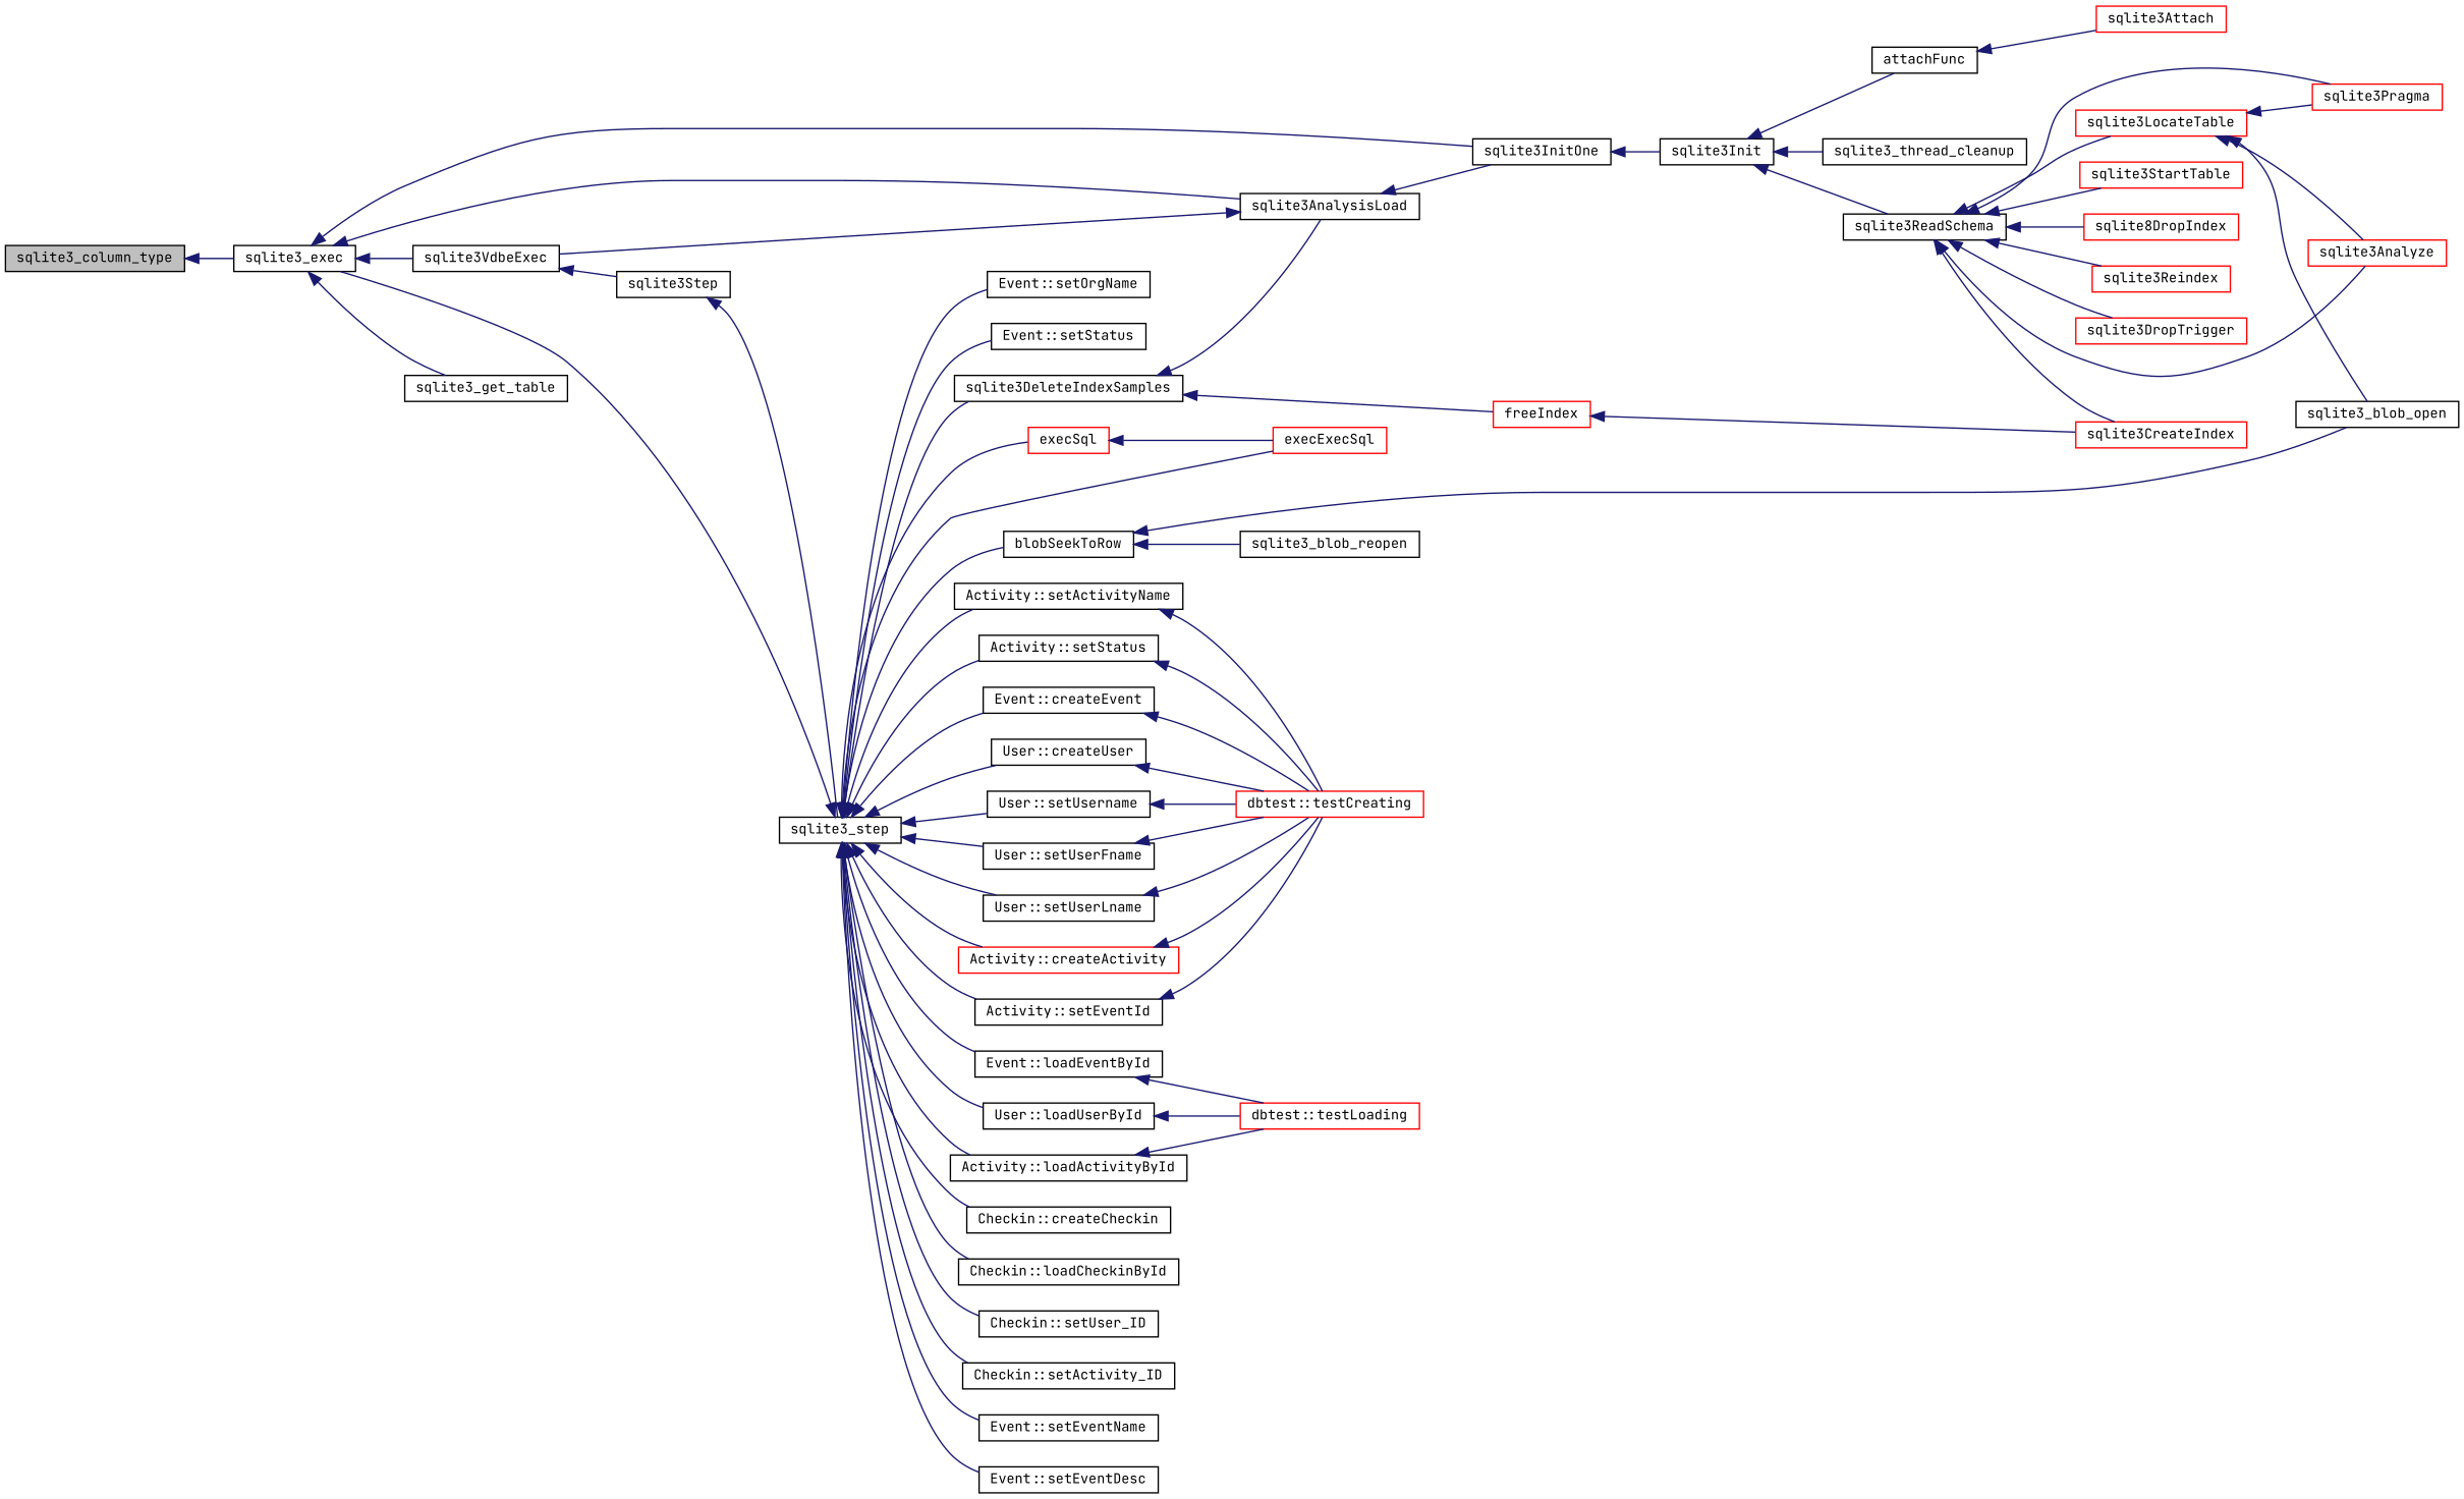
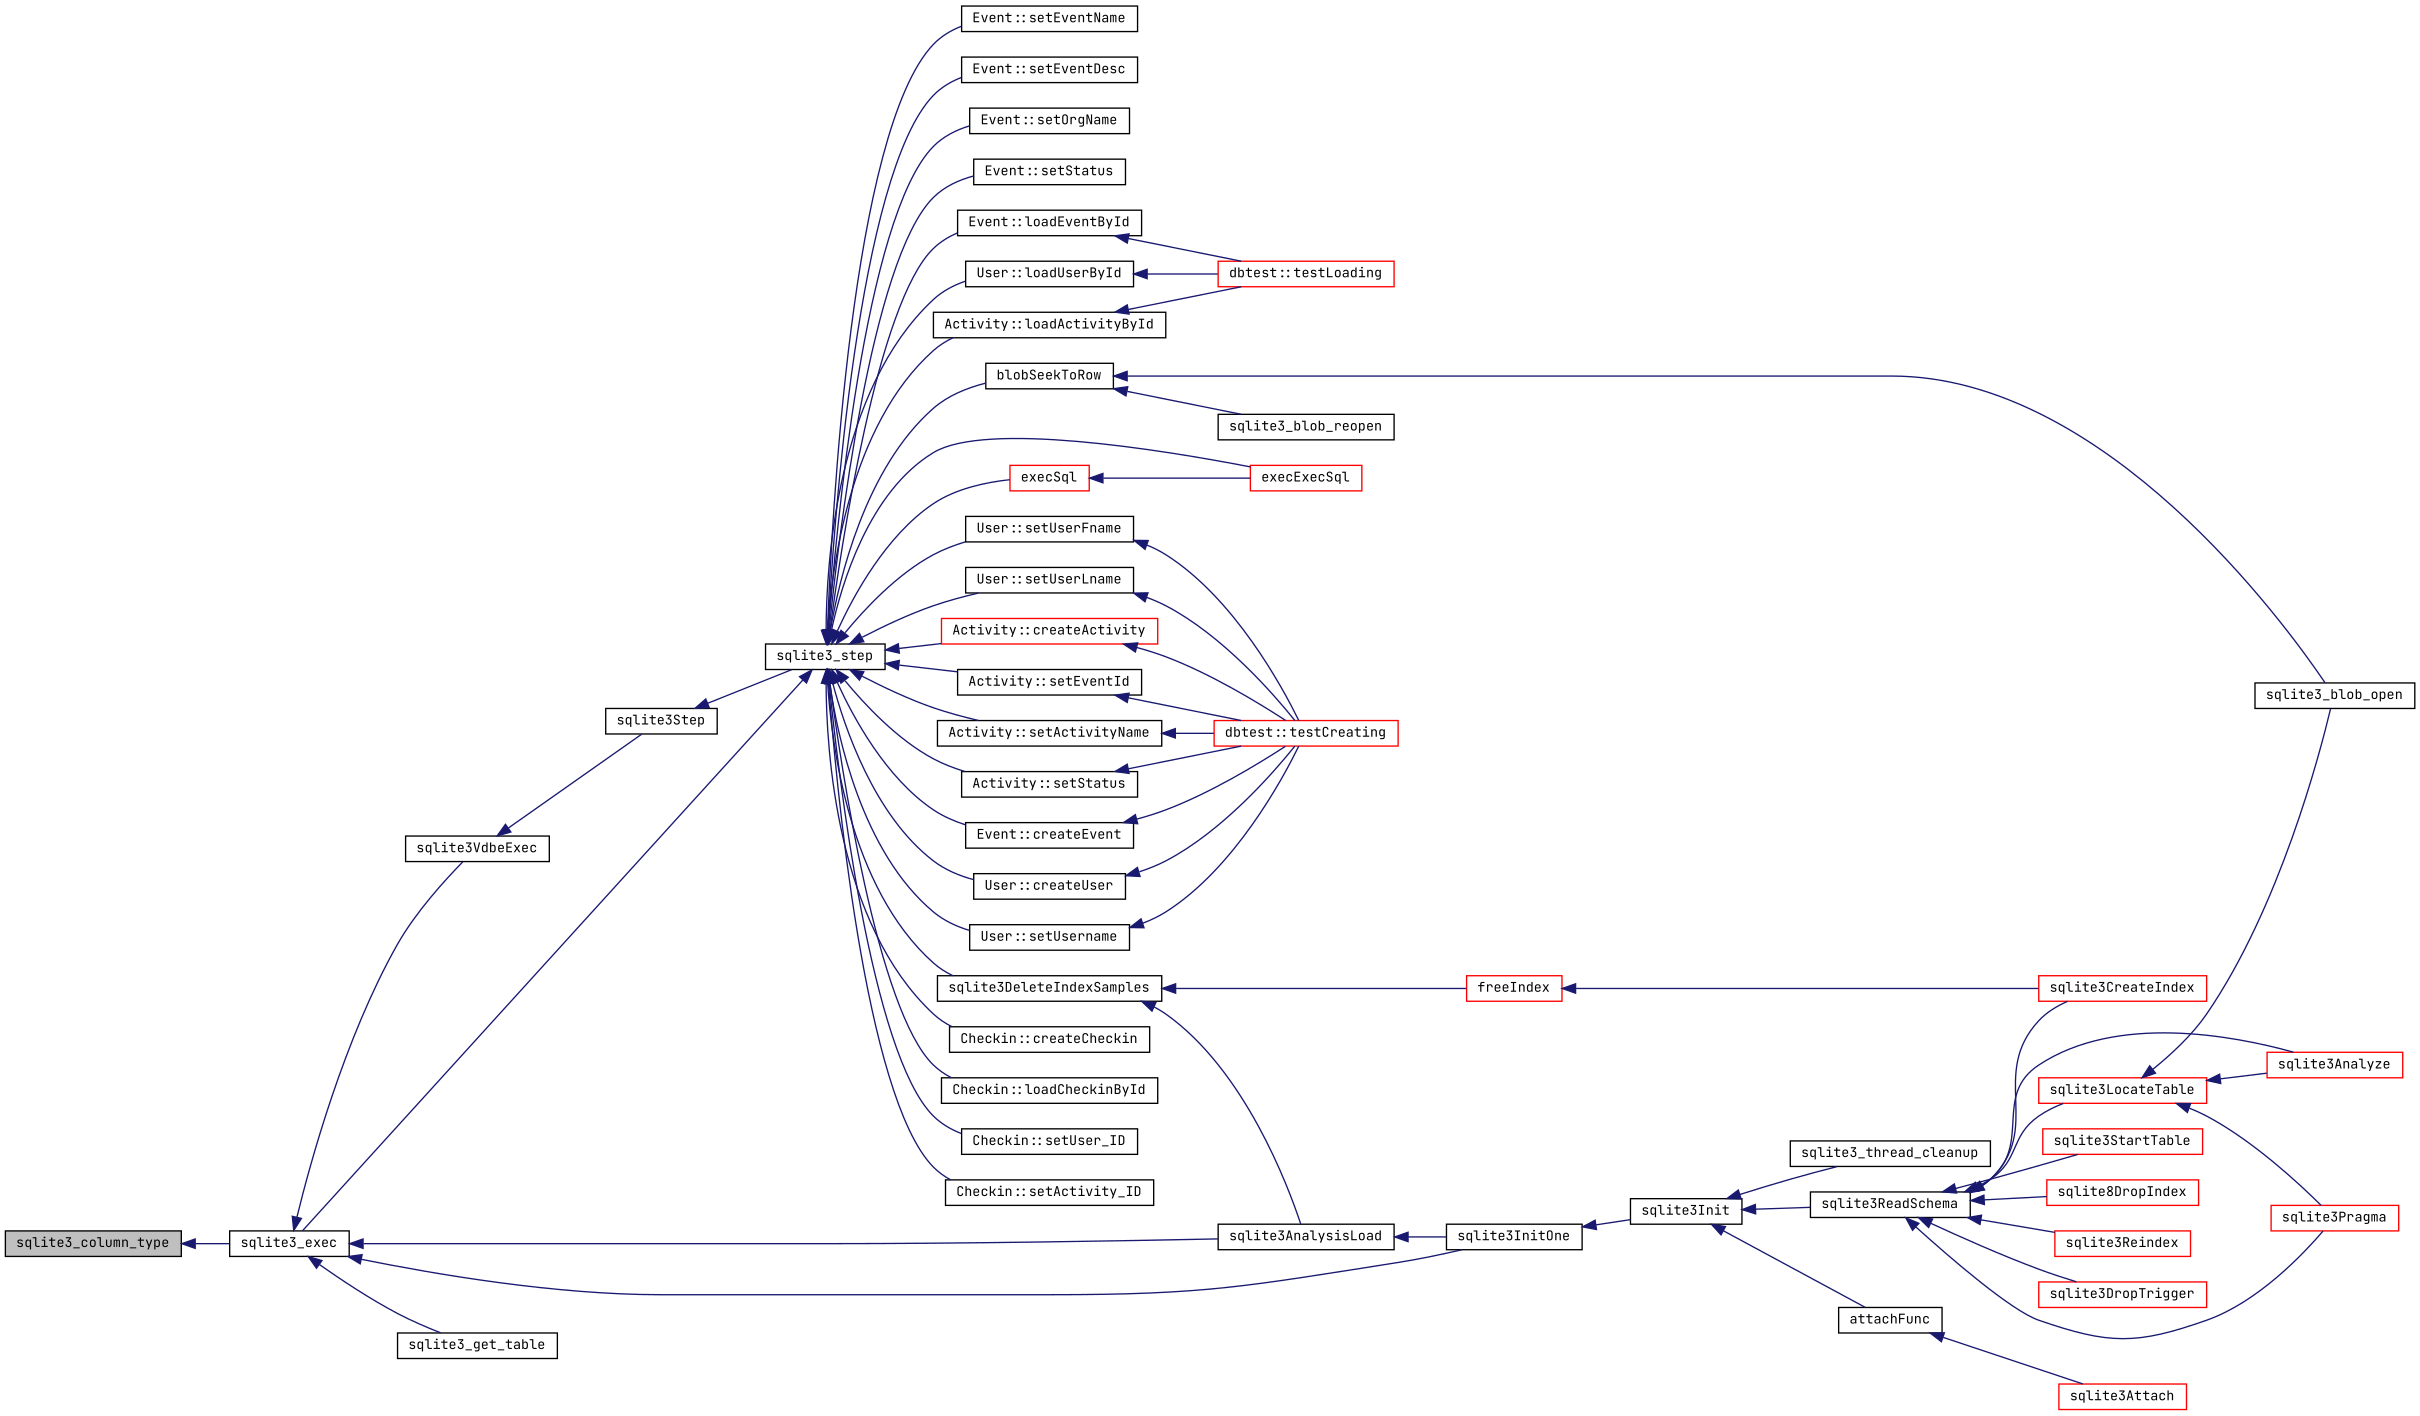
  digraph {
    fontname="JetBrains Mono"
    rankdir=LR
    node [color=black fillcolor=white fontname="JetBrains Mono" fontsize=10 shape=record style=filled]
    edge [color=midnightblue dir=back fontname="JetBrains Mono" fontsize=10 labelfontname=FreeSans labelfontsize=10 style=solid]
    n1 [fillcolor=grey75 fontcolor=black height=0.2 label=sqlite3_column_type width=0.4]
    n2 [height=0.2 label=sqlite3_exec width=0.4]
    n3 [height=0.2 label=sqlite3VdbeExec width=0.4]
    n4 [height=0.2 label=sqlite3AnalysisLoad width=0.4]
    n5 [height=0.2 label=sqlite3InitOne width=0.4]
    n6 [height=0.2 label=sqlite3_get_table width=0.4]
    n7 [height=0.2 label=sqlite3Step width=0.4]
    n8 [height=0.2 label=sqlite3Init width=0.4]
    n9 [height=0.2 label=sqlite3_step width=0.4]
    n10 [color=red height=0.2 label="Activity::createActivity" width=0.4]
    n11 [height=0.2 label="Activity::loadActivityById" width=0.4]
    n12 [height=0.2 label="Activity::setEventId" width=0.4]
    n13 [height=0.2 label="Activity::setActivityName" width=0.4]
    n14 [height=0.2 label="Activity::setStatus" width=0.4]
    n15 [height=0.2 label="Checkin::createCheckin" width=0.4]
    n16 [height=0.2 label="Checkin::loadCheckinById" width=0.4]
    n17 [height=0.2 label="Checkin::setUser_ID" width=0.4]
    n18 [height=0.2 label="Checkin::setActivity_ID" width=0.4]
    n19 [height=0.2 label="Event::createEvent" width=0.4]
    n20 [height=0.2 label="Event::loadEventById" width=0.4]
    n21 [height=0.2 label="Event::setEventName" width=0.4]
    n22 [height=0.2 label="Event::setEventDesc" width=0.4]
    n23 [height=0.2 label="Event::setOrgName" width=0.4]
    n24 [height=0.2 label="Event::setStatus" width=0.4]
    n25 [height=0.2 label=blobSeekToRow width=0.4]
    n26 [height=0.2 label=sqlite3DeleteIndexSamples width=0.4]
    n27 [color=red height=0.2 label=execSql width=0.4]
    n28 [color=red height=0.2 label=execExecSql width=0.4]
    n29 [height=0.2 label="User::createUser" width=0.4]
    n30 [height=0.2 label="User::loadUserById" width=0.4]
    n31 [height=0.2 label="User::setUsername" width=0.4]
    n32 [height=0.2 label="User::setUserFname" width=0.4]
    n33 [height=0.2 label="User::setUserLname" width=0.4]
    n34 [color=red height=0.2 label="dbtest::testCreating" width=0.4]
    n35 [color=red height=0.2 label="dbtest::testLoading" width=0.4]
    n36 [height=0.2 label=sqlite3_blob_open width=0.4]
    n37 [height=0.2 label=sqlite3_blob_reopen width=0.4]
    n38 [color=red height=0.2 label=freeIndex width=0.4]
    n39 [color=red height=0.2 label=sqlite3CreateIndex width=0.4]
    n40 [height=0.2 label=attachFunc width=0.4]
    n41 [height=0.2 label=sqlite3ReadSchema width=0.4]
    n42 [height=0.2 label=sqlite3_thread_cleanup width=0.4]
    n43 [color=red height=0.2 label=sqlite3Attach width=0.4]
    n44 [color=red height=0.2 label=sqlite3Analyze width=0.4]
    n45 [color=red height=0.2 label=sqlite3LocateTable width=0.4]
    n46 [color=red height=0.2 label=sqlite3Pragma width=0.4]
    n47 [color=red height=0.2 label=sqlite3StartTable width=0.4]
    n48 [color=red height=0.2 label=sqlite8DropIndex width=0.4]
    n49 [color=red height=0.2 label=sqlite3Reindex width=0.4]
    n50 [color=red height=0.2 label=sqlite3DropTrigger width=0.4]
    n1 -> n2
    n2 -> n3
    n2 -> n4
    n2 -> n5
    n2 -> n6
    n3 -> n7
-   n4 -> n3
    n4 -> n5
    n5 -> n8
    n7 -> n9
    n8 -> n40
    n8 -> n41
    n8 -> n42
    n9 -> n2
    n9 -> n10
    n9 -> n11
    n9 -> n12
    n9 -> n13
    n9 -> n14
    n9 -> n15
    n9 -> n16
    n9 -> n17
    n9 -> n18
    n9 -> n19
    n9 -> n20
    n9 -> n21
    n9 -> n22
    n9 -> n23
    n9 -> n24
    n9 -> n25
    n9 -> n26
    n9 -> n27
    n9 -> n28
    n9 -> n29
    n9 -> n30
    n9 -> n31
    n9 -> n32
    n9 -> n33
    n10 -> n34
    n11 -> n35
    n12 -> n34
    n13 -> n34
    n14 -> n34
    n19 -> n34
    n20 -> n35
    n25 -> n36
    n25 -> n37
    n26 -> n4
    n26 -> n38
    n27 -> n28
    n29 -> n34
    n30 -> n35
    n31 -> n34
    n32 -> n34
    n33 -> n34
    n38 -> n39
    n40 -> n43
    n41 -> n39
    n41 -> n44
    n41 -> n45
    n41 -> n46
    n41 -> n47
    n41 -> n48
    n41 -> n49
    n41 -> n50
    n45 -> n36
    n45 -> n44
    n45 -> n46
  }
